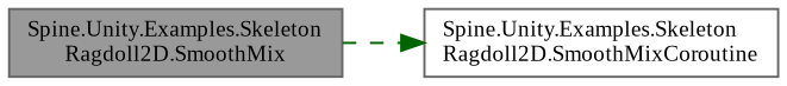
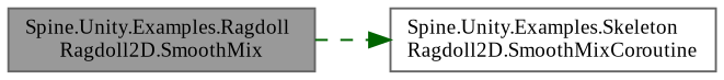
  digraph {
    rankdir=LR
    fontname="Liberation Serif"
    node [fontname="Liberation Serif" fontsize=10 shape=box style=filled]
-   n1 [color=gray40 fillcolor=grey60 fontcolor=black height=0.2 label="Spine.Unity.Examples.Skeleton\lRagdoll2D.SmoothMix" width=0.4]
+   n1 [color=gray40 fillcolor=grey60 fontcolor=black height=0.2 label="Spine.Unity.Examples.Ragdoll\lRagdoll2D.SmoothMix" width=0.4]
    n2 [color=grey40 fillcolor=white height=0.2 label="Spine.Unity.Examples.Skeleton\lRagdoll2D.SmoothMixCoroutine" width=0.4]
    n1 -> n2 [color=darkgreen fontname="Liberation Serif" fontsize=10 labelfontname=Helvetica labelfontsize=10 style=dashed]
  }
